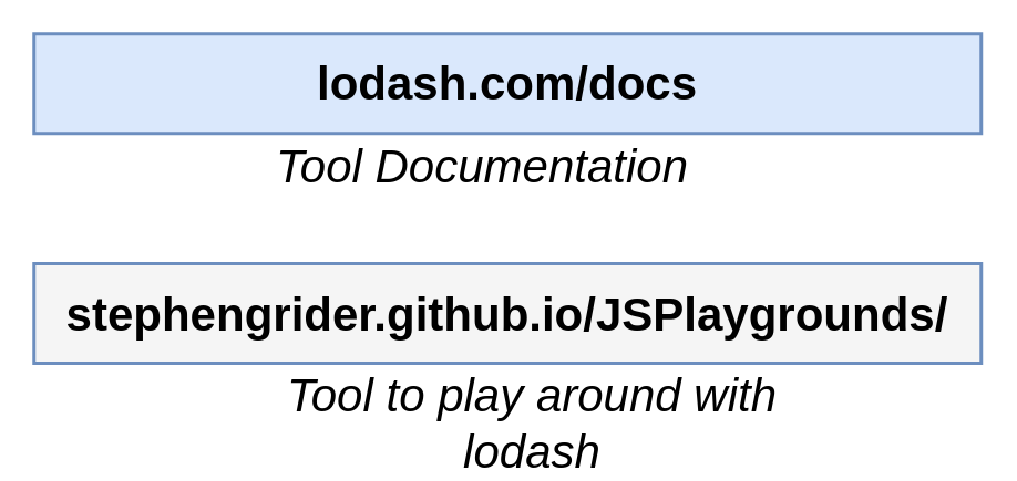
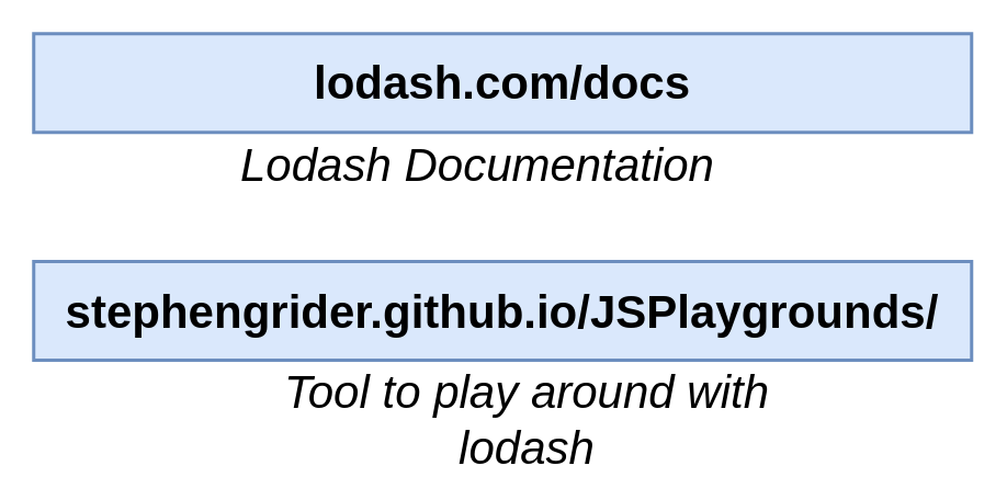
  <mxCell id="0" />
  <mxCell id="1" parent="0" />
- <mxCell id="2" value="stephengrider.github.io/JSPlaygrounds/&lt;br style=&quot;font-size: 28px&quot;&gt;" style="rounded=0;whiteSpace=wrap;html=1;strokeWidth=2;fontSize=28;align=center;fontStyle=1;fillColor=#f5f5f5;strokeColor=#6c8ebf;" vertex="1" parent="1"><mxGeometry x="20" y="158.5" width="570" height="60" as="geometry" /></mxCell>
+ <mxCell id="2" value="stephengrider.github.io/JSPlaygrounds/&lt;br style=&quot;font-size: 28px&quot;&gt;" style="rounded=0;whiteSpace=wrap;html=1;strokeWidth=2;fontSize=28;align=center;fontStyle=1;fillColor=#dae8fc;strokeColor=#6c8ebf;" vertex="1" parent="1"><mxGeometry x="20" y="158.5" width="570" height="60" as="geometry" /></mxCell>
  <mxCell id="3" value="lodash.com/docs&lt;br style=&quot;font-size: 28px;&quot;&gt;" style="rounded=0;whiteSpace=wrap;html=1;strokeWidth=2;fontSize=28;align=center;fontStyle=1;fillColor=#dae8fc;strokeColor=#6c8ebf;" vertex="1" parent="1"><mxGeometry x="20" y="20" width="570" height="60" as="geometry" /></mxCell>
- <mxCell id="4" value="Tool Documentation" style="text;html=1;strokeColor=none;fillColor=none;align=center;verticalAlign=middle;whiteSpace=wrap;rounded=0;fontSize=28;fontStyle=2" vertex="1" parent="1"><mxGeometry x="135" y="90" width="310" height="20" as="geometry" /></mxCell>
+ <mxCell id="4" value="Lodash Documentation" style="text;html=1;strokeColor=none;fillColor=none;align=center;verticalAlign=middle;whiteSpace=wrap;rounded=0;fontSize=28;fontStyle=2" vertex="1" parent="1"><mxGeometry x="135" y="90" width="310" height="20" as="geometry" /></mxCell>
  <mxCell id="5" value="Tool to play around with lodash" style="text;html=1;strokeColor=none;fillColor=none;align=center;verticalAlign=middle;whiteSpace=wrap;rounded=0;fontSize=28;fontStyle=2" vertex="1" parent="1"><mxGeometry x="165" y="245" width="310" height="20" as="geometry" /></mxCell>
